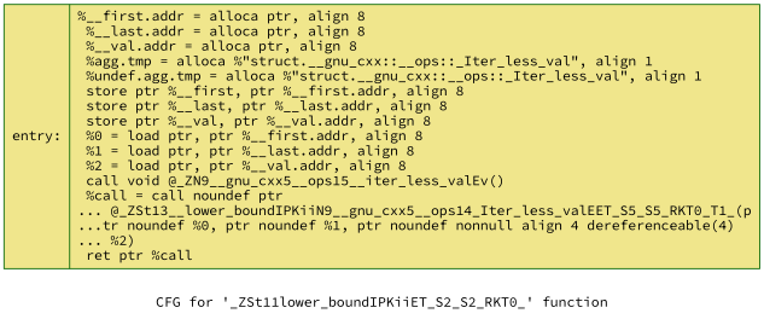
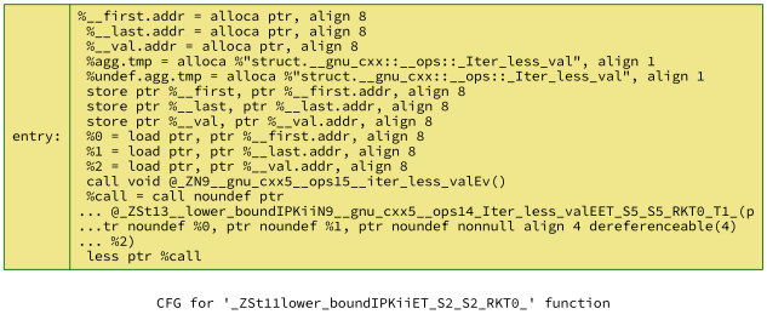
  digraph {
    label="CFG for '_ZSt11lower_boundIPKiiET_S2_S2_RKT0_' function"
    rankdir=LR
    fontname="Source Code Pro"
-   n1 [color=darkgreen fillcolor=khaki fontname="Source Code Pro" label="{entry:\l|  %__first.addr = alloca ptr, align 8\l  %__last.addr = alloca ptr, align 8\l  %__val.addr = alloca ptr, align 8\l  %agg.tmp = alloca %\"struct.__gnu_cxx::__ops::_Iter_less_val\", align 1\l  %undef.agg.tmp = alloca %\"struct.__gnu_cxx::__ops::_Iter_less_val\", align 1\l  store ptr %__first, ptr %__first.addr, align 8\l  store ptr %__last, ptr %__last.addr, align 8\l  store ptr %__val, ptr %__val.addr, align 8\l  %0 = load ptr, ptr %__first.addr, align 8\l  %1 = load ptr, ptr %__last.addr, align 8\l  %2 = load ptr, ptr %__val.addr, align 8\l  call void @_ZN9__gnu_cxx5__ops15__iter_less_valEv()\l  %call = call noundef ptr\l... @_ZSt13__lower_boundIPKiiN9__gnu_cxx5__ops14_Iter_less_valEET_S5_S5_RKT0_T1_(p\l...tr noundef %0, ptr noundef %1, ptr noundef nonnull align 4 dereferenceable(4)\l... %2)\l  ret ptr %call\l}" shape=record style=filled]
+   n1 [color=darkgreen fillcolor=khaki fontname="Source Code Pro" label="{entry:\l|  %__first.addr = alloca ptr, align 8\l  %__last.addr = alloca ptr, align 8\l  %__val.addr = alloca ptr, align 8\l  %agg.tmp = alloca %\"struct.__gnu_cxx::__ops::_Iter_less_val\", align 1\l  %undef.agg.tmp = alloca %\"struct.__gnu_cxx::__ops::_Iter_less_val\", align 1\l  store ptr %__first, ptr %__first.addr, align 8\l  store ptr %__last, ptr %__last.addr, align 8\l  store ptr %__val, ptr %__val.addr, align 8\l  %0 = load ptr, ptr %__first.addr, align 8\l  %1 = load ptr, ptr %__last.addr, align 8\l  %2 = load ptr, ptr %__val.addr, align 8\l  call void @_ZN9__gnu_cxx5__ops15__iter_less_valEv()\l  %call = call noundef ptr\l... @_ZSt13__lower_boundIPKiiN9__gnu_cxx5__ops14_Iter_less_valEET_S5_S5_RKT0_T1_(p\l...tr noundef %0, ptr noundef %1, ptr noundef nonnull align 4 dereferenceable(4)\l... %2)\l  less ptr %call\l}" shape=record style=filled]
  }
